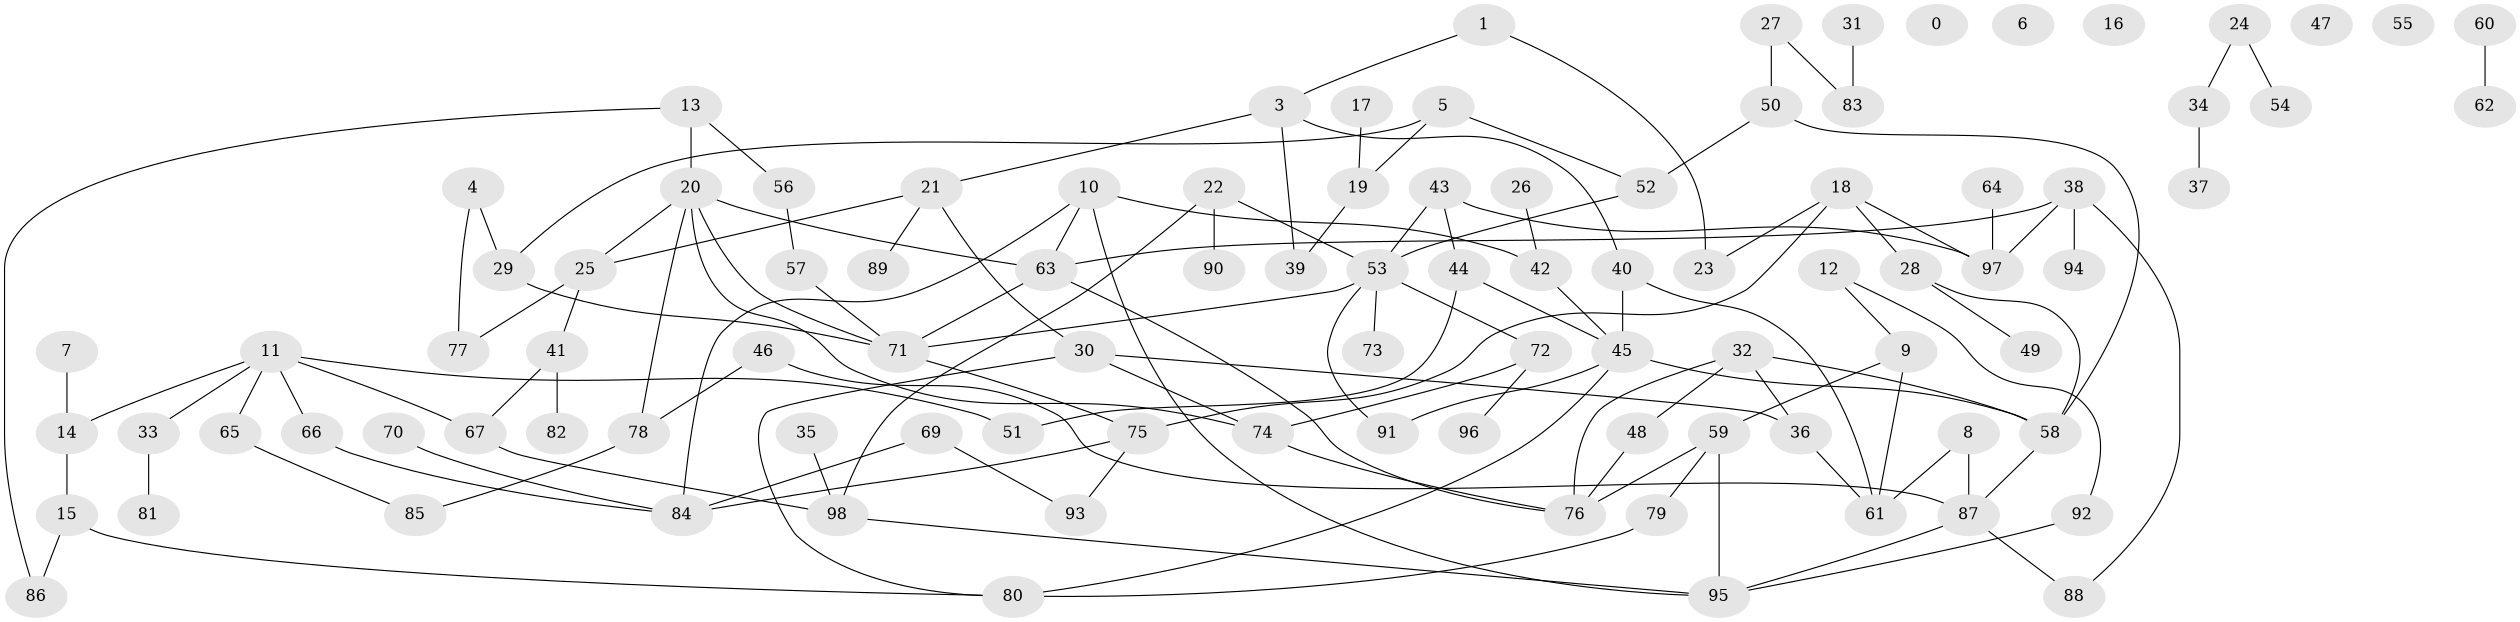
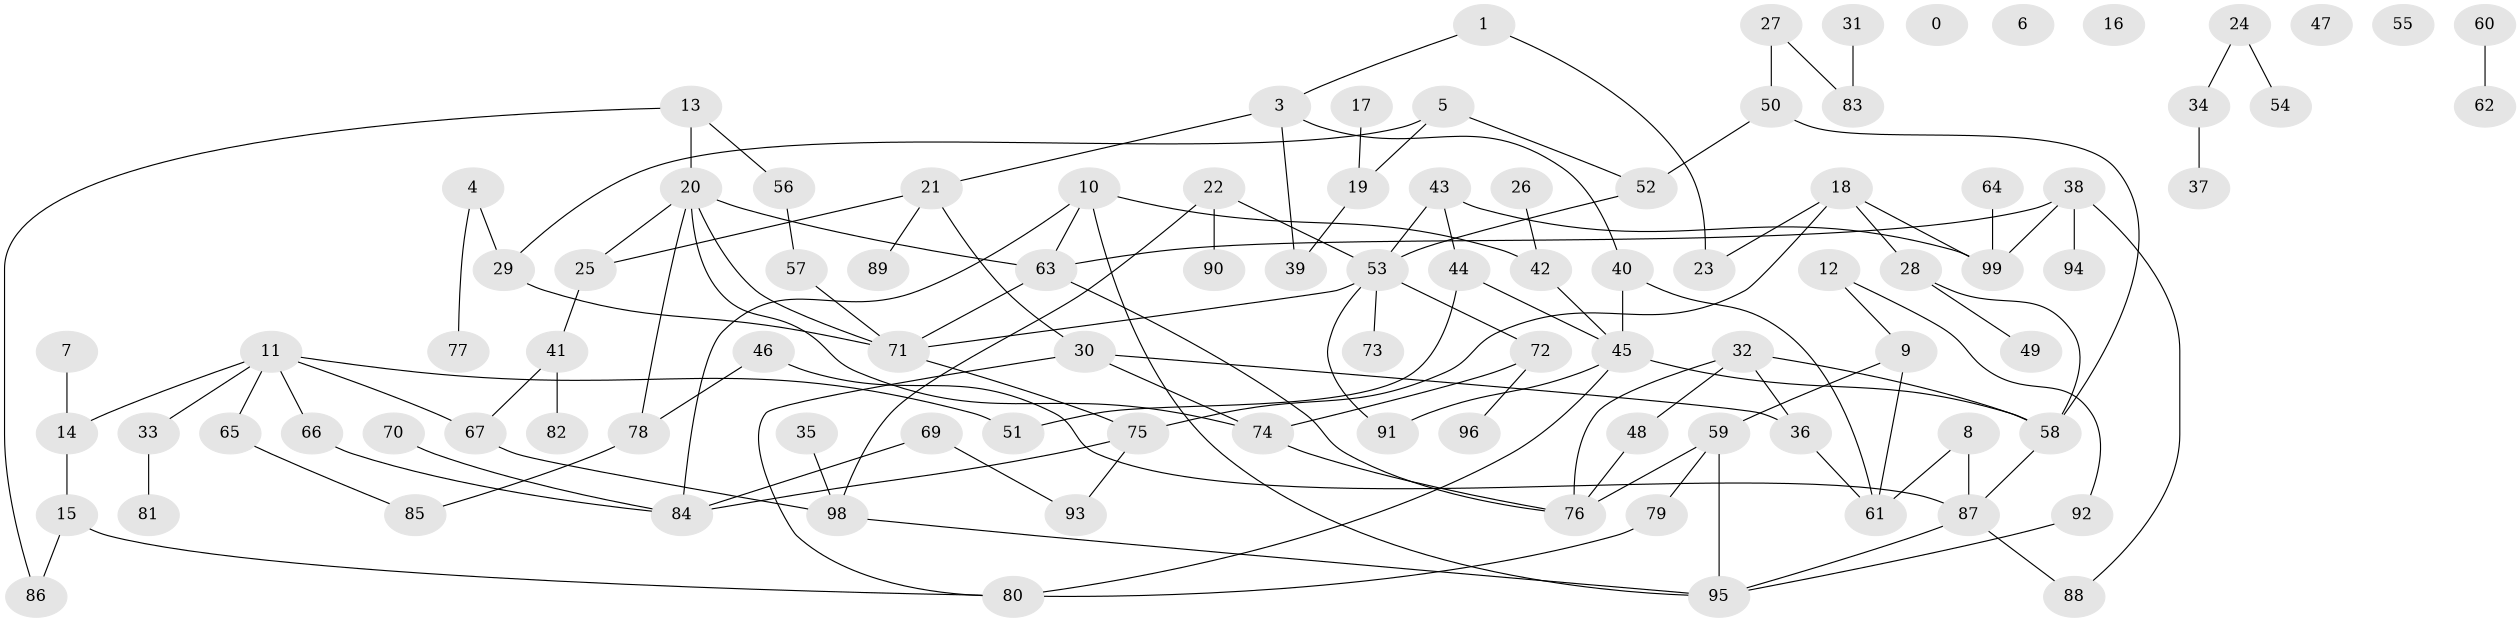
  graph {
    node [color=gray90 style=filled]
    1
    3
    23
    21
    39
    40
    n7 [label=0]
    89
    25
    30
    61
    45
    4
    29
    77
    71
    5
    19
    52
    53
    6
    7
    14
    15
    8
    87
    95
    88
    9
    59
    76
    79
    10
    42
    63
    84
    11
    33
    51
    66
    67
    65
    81
    n44 [label=98]
    12
    92
    13
    20
    56
    86
    74
    78
    57
    80
    16
    17
    18
    28
    75
-   97
+   97 [label=99]
    49
    58
    93
    41
    85
    36
    22
    90
    91
    72
    73
    24
    34
    54
    37
    82
    26
    27
    50
    83
    31
    32
    48
    35
    38
    94
    43
    44
    46
    47
    96
    55
    60
    62
    64
    69
    70
    1 -- 3
    1 -- 23
    3 -- 21
    3 -- 39
    3 -- 40
    21 -- 89
    21 -- 25
    21 -- 30
    40 -- 61
    40 -- 45
-   25 -- 77
    25 -- 41
    30 -- 74
    30 -- 80
    30 -- 36
    45 -- 80
    45 -- 58
    45 -- 91
    4 -- 29
    4 -- 77
    29 -- 71
    71 -- 75
    5 -- 29
    5 -- 19
    5 -- 52
    19 -- 39
    52 -- 53
    53 -- 71
    53 -- 91
    53 -- 72
    53 -- 73
    7 -- 14
    14 -- 15
    15 -- 86
    15 -- 80
    8 -- 61
    8 -- 87
    87 -- 95
    87 -- 88
    9 -- 61
    9 -- 59
    59 -- 95
    59 -- 76
    59 -- 79
    79 -- 80
    10 -- 95
    10 -- 42
    10 -- 63
    10 -- 84
    42 -- 45
    63 -- 71
    63 -- 76
    11 -- 14
    11 -- 33
    11 -- 51
    11 -- 66
    11 -- 67
    11 -- 65
    33 -- 81
    66 -- 84
    67 -- n44
    65 -- 85
    n44 -- 95
    12 -- 9
    12 -- 92
    92 -- 95
    13 -- 20
    13 -- 56
    13 -- 86
    20 -- 25
    20 -- 71
    20 -- 63
    20 -- 74
    20 -- 78
    56 -- 57
    74 -- 76
    78 -- 85
    57 -- 71
    17 -- 19
    18 -- 23
    18 -- 28
    18 -- 75
    18 -- 97
    28 -- 49
    28 -- 58
    75 -- 84
    75 -- 93
    58 -- 87
    41 -- 67
    41 -- 82
    36 -- 61
    22 -- 53
    22 -- n44
    22 -- 90
    72 -- 74
    72 -- 96
    24 -- 34
    24 -- 54
    34 -- 37
    26 -- 42
    27 -- 50
    27 -- 83
    50 -- 52
    50 -- 58
    31 -- 83
    32 -- 76
    32 -- 58
    32 -- 36
    32 -- 48
    48 -- 76
    35 -- n44
    38 -- 88
    38 -- 63
    38 -- 97
    38 -- 94
    43 -- 53
    43 -- 97
    43 -- 44
    44 -- 45
    44 -- 51
    46 -- 87
    46 -- 78
    60 -- 62
    64 -- 97
    69 -- 84
    69 -- 93
    70 -- 84
  }
